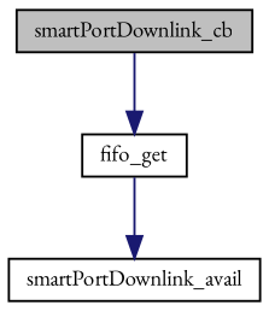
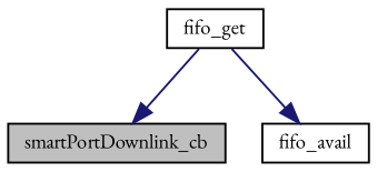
  digraph {
    fontname="EB Garamond"
    rankdir=TB
    node [color=black fillcolor=white fontname="EB Garamond" fontsize=10 shape=record style=filled]
    edge [color=midnightblue fontname="EB Garamond" fontsize=10 labelfontname=FreeSans labelfontsize=10 style=solid]
    n1 [fillcolor=grey75 fontcolor=black height=0.2 label=smartPortDownlink_cb width=0.4]
    n2 [height=0.2 label=fifo_get width=0.4]
-   n3 [height=0.2 label=smartPortDownlink_avail width=0.4]
-   n1 -> n2
+   n3 [height=0.2 label=fifo_avail width=0.4]
+   n2 -> n1
    n2 -> n3
  }
